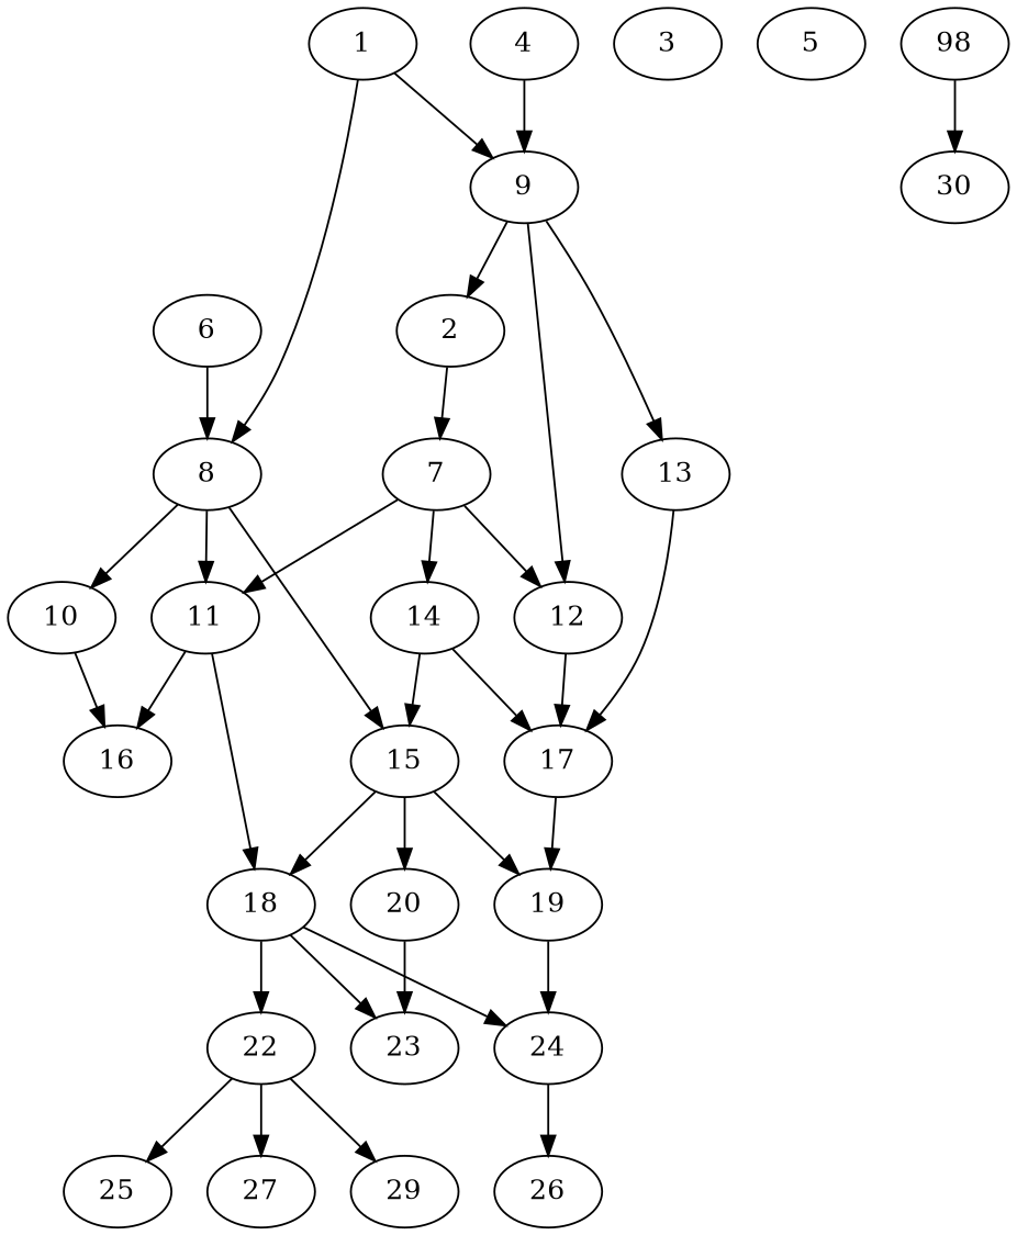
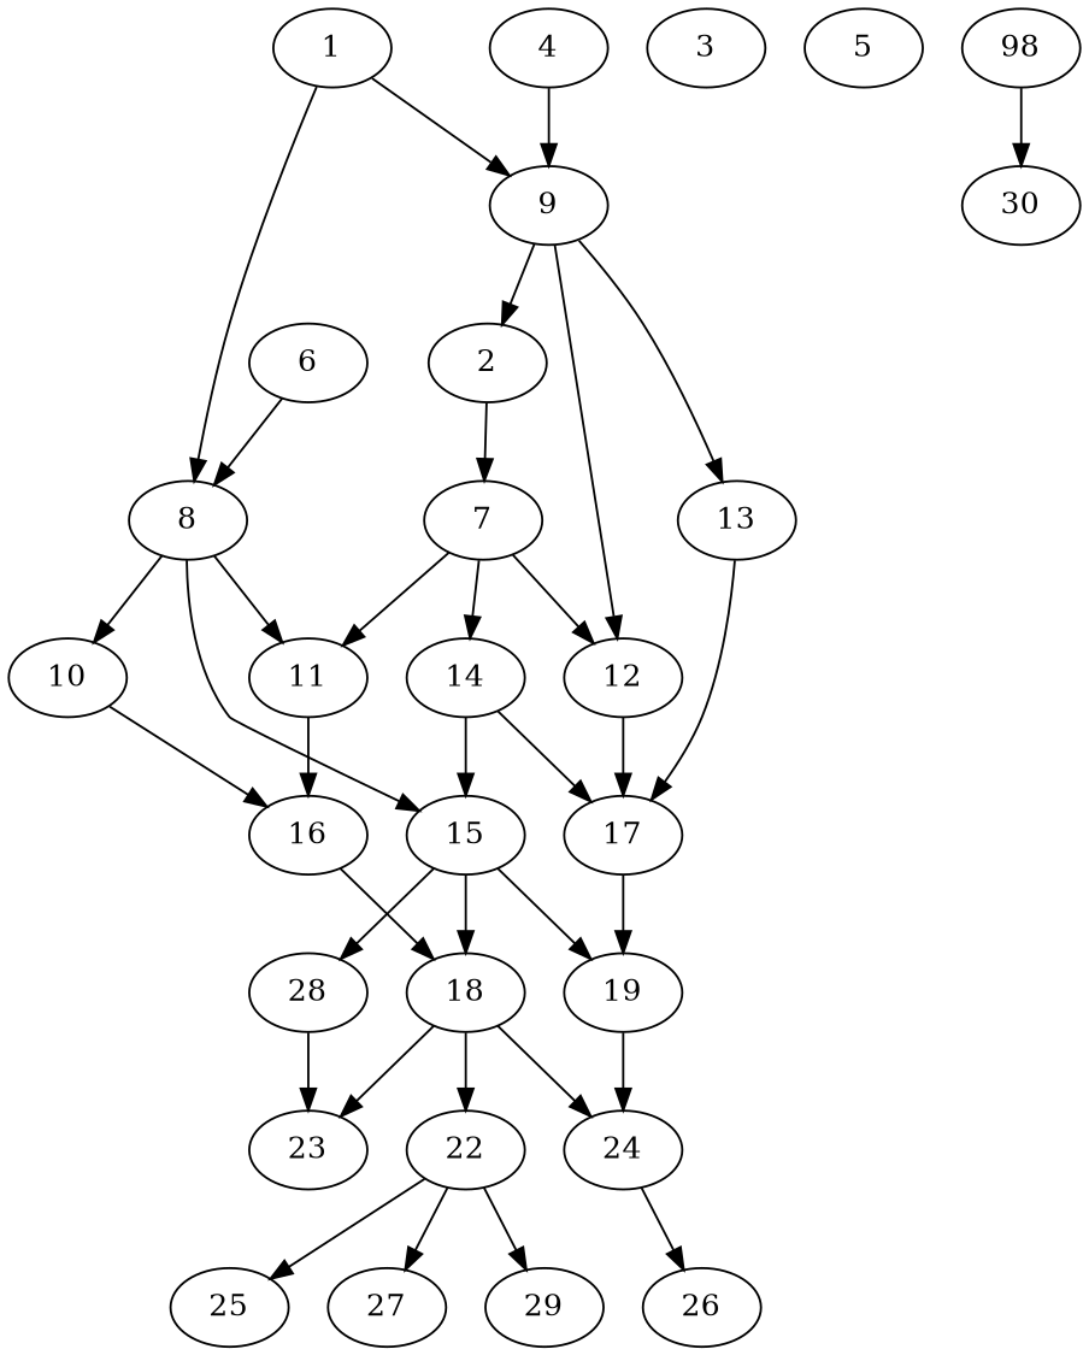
  digraph {
    node [alpha=0.04 compute_size=28991029248 result_size=0]
    1 [alpha=0.14 compute_size=431130844683 ram=1287776 result_size=1024 trans_size=629146]
    8 [alpha=0.11 compute_size=19043196928 ram=50152592 result_size=9216 trans_size=159301]
    9 [alpha=0.15 compute_size=368293445632 ram=33685328 result_size=9216 trans_size=497467]
    11 [compute_size=526327851325 ram=43696208 result_size=9216 trans_size=955355]
    10 [alpha=0.16 compute_size=782757789696 ram=16760288 result_size=54272 trans_size=983488]
    15 [alpha=0.09 ram=35573456 result_size=29696 trans_size=874027]
    12 [alpha=0.17 compute_size=1075393440568 ram=42524048 result_size=1024 trans_size=808267]
    13 [alpha=0.03 compute_size=3266519040 ram=19760384 result_size=29696 trans_size=789597]
    2 [alpha=0.13 ram=49469888 result_size=29696 trans_size=963603]
    16 [alpha=0.09 compute_size=316973227596 ram=41722544 result_size=13312 trans_size=498330]
    14 [alpha=0.08 compute_size=42824368128 ram=18299936 result_size=74752 trans_size=830421]
    17 [compute_size=13387939840 ram=31572272 result_size=70656 trans_size=111860]
    7 [alpha=0.19 compute_size=128746782720 ram=48855296 result_size=74752 trans_size=324708]
    3 [compute_size=4530880512 ram=4593584 trans_size=635412]
    4 [alpha=0.06 compute_size=54406938624 ram=15944528 result_size=74752 trans_size=819744]
    5 [alpha=0.15 compute_size=5680834560 ram=1523792 trans_size=426592]
    6 [alpha=0.20 compute_size=38537767384 ram=5186000 result_size=29696 trans_size=143093]
    18 [alpha=0.19 compute_size=8589934592 ram=7836032 result_size=70656 trans_size=658749]
    19 [alpha=0.13 compute_size=297436120786 ram=36374960 result_size=13312 trans_size=973258]
-   20 [alpha=0.15 compute_size=460955469545 ram=5946320 result_size=13312 trans_size=232254]
+   20 [alpha=0.15 compute_size=460955469545 ram=5946320 result_size=13312 trans_size=232254 label=28]
    22 [alpha=0.07 compute_size=40361525248 ram=51582944 result_size=70656 trans_size=853695]
    23 [alpha=0.13 compute_size=231928233984 ram=9844544 trans_size=243507]
    24 [compute_size=1480697856 ram=43987664 result_size=29696 trans_size=916321]
    25 [alpha=0.18 compute_size=35602890752 ram=36343280 trans_size=339605]
    27 [alpha=0.18 compute_size=26774732800 ram=20195984 trans_size=360097]
    29 [alpha=0.05 compute_size=3823515648 ram=24569408 trans_size=603092]
    26 [alpha=0.13 compute_size=1011681458002 ram=35160032 trans_size=789341]
    n28 [alpha=0.11 compute_size=51404473824 label=98 ram=39948464 result_size=29696 trans_size=647208]
    30 [alpha=0.12 compute_size=369328693729 ram=44155568 trans_size=109558]
    1 -> 8
    1 -> 9
    8 -> 11
    8 -> 10
    8 -> 15
    9 -> 12
    9 -> 13
    9 -> 2
    11 -> 16
    10 -> 16
    15 -> 18
    15 -> 19
    15 -> 20
    12 -> 17
    13 -> 17
    2 -> 7
-   11 -> 18
+   16 -> 18
    14 -> 15
    14 -> 17
    17 -> 19
    7 -> 11
    7 -> 12
    7 -> 14
    4 -> 9
    6 -> 8
    18 -> 22
    18 -> 23
    18 -> 24
    19 -> 24
    20 -> 23
    22 -> 25
    22 -> 27
    22 -> 29
    24 -> 26
    n28 -> 30
  }
